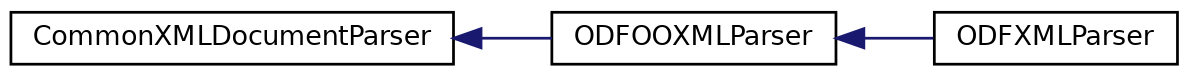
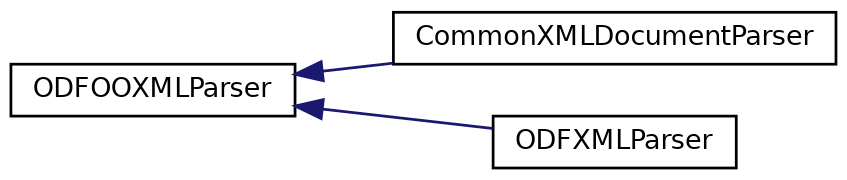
  digraph {
    rankdir=LR
    node [color=black fillcolor=white fontname=Helvetica fontsize=10 shape=record style=filled]
    edge [color=midnightblue dir=back fontname=Helvetica fontsize=10 labelfontname=Helvetica labelfontsize=10 style=solid]
    n1 [height=0.2 label=CommonXMLDocumentParser width=0.4]
    n2 [height=0.2 label=ODFOOXMLParser width=0.4]
    n3 [height=0.2 label=ODFXMLParser width=0.4]
-   n1 -> n2
+   n2 -> n1
    n2 -> n3
  }
